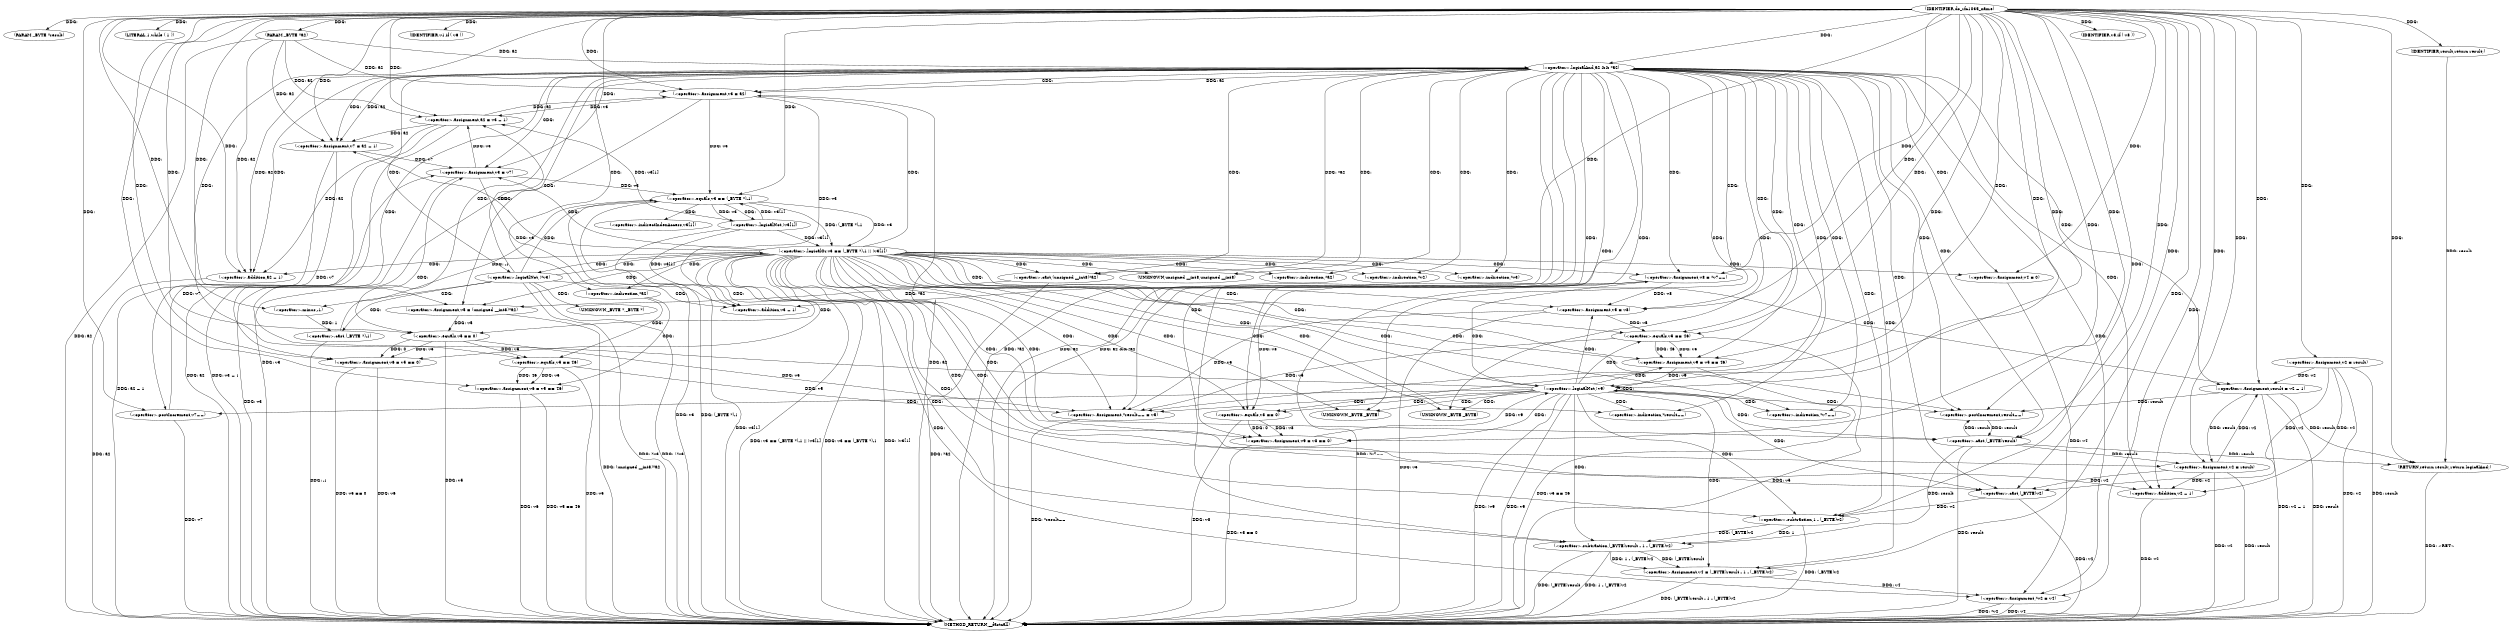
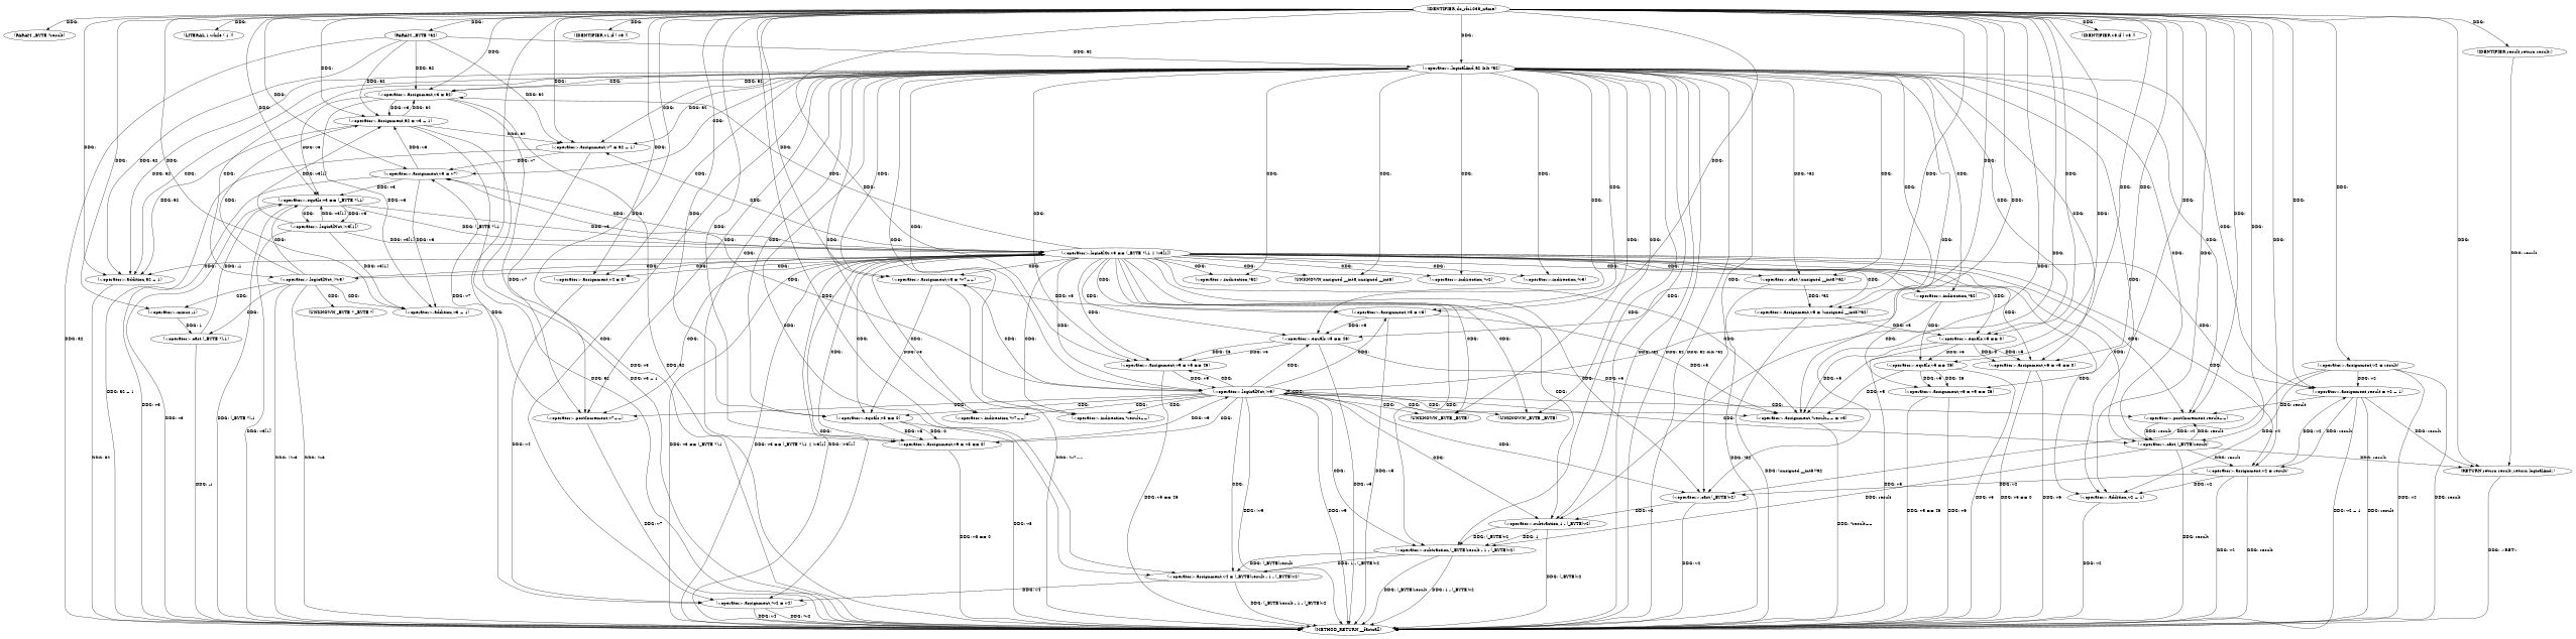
  digraph {
    n1 [label="(IDENTIFIER,do_rfc1035_name)"]
    n2 [label="(PARAM,_BYTE *result)"]
    n3 [label="(PARAM,_BYTE *a2)"]
    n4 [label="(<operator>.assignment,v2 = result)"]
    n5 [label="(<operator>.logicalAnd,a2 && *a2)"]
    n6 [label="(LITERAL,1,while ( 1 ))"]
    n7 [label="(<operator>.assignment,result = v2 + 1)"]
    n8 [label="(<operator>.addition,v2 + 1)"]
    n9 [label="(<operator>.assignment,v5 = (unsigned __int8)*a2)"]
    n10 [label="(<operator>.assignment,v6 = v5 == 0)"]
    n11 [label="(<operator>.equals,v5 == 0)"]
    n12 [label="(<operator>.assignment,v6 = v5 == 46)"]
    n13 [label="(<operator>.equals,v5 == 46)"]
    n14 [label="(IDENTIFIER,v1,if ( v6 ))"]
    n15 [label="(<operator>.assignment,v3 = a2)"]
    n16 [label="(<operator>.assignment,v4 = 0)"]
    n17 [label="(<operator>.assignment,v7 = a2 + 1)"]
    n18 [label="(<operator>.addition,a2 + 1)"]
    n19 [label="(<operator>.assignment,*result++ = v5)"]
    n20 [label="(<operator>.postIncrement,result++)"]
    n21 [label="(<operator>.assignment,v3 = v7)"]
    n22 [label="(<operator>.assignment,v4 = (_BYTE)result - 1 - (_BYTE)v2)"]
    n23 [label="(<operator>.cast,(_BYTE)result)"]
    n24 [label="(<operator>.subtraction,1 - (_BYTE)v2)"]
    n25 [label="(<operator>.cast,(_BYTE)v2)"]
    n26 [label="(<operator>.assignment,v8 = *v7++)"]
    n27 [label="(<operator>.postIncrement,v7++)"]
    n28 [label="(<operator>.assignment,v5 = v8)"]
    n29 [label="(<operator>.assignment,v9 = v8 == 0)"]
    n30 [label="(<operator>.equals,v8 == 0)"]
    n31 [label="(IDENTIFIER,v8,if ( v8 ))"]
    n32 [label="(<operator>.assignment,v9 = v5 == 46)"]
    n33 [label="(<operator>.equals,v5 == 46)"]
    n34 [label="(<operator>.logicalNot,!v9)"]
    n35 [label="(<operator>.assignment,*v2 = v4)"]
    n36 [label="(<operator>.assignment,a2 = v3 + 1)"]
    n37 [label="(<operator>.addition,v3 + 1)"]
    n38 [label="(<operator>.equals,v3 == (_BYTE *)-1)"]
    n39 [label="(<operator>.minus,-1)"]
    n40 [label="(<operator>.assignment,v2 = result)"]
    n41 [label="(RETURN,return result;,return logicalAnd;)"]
    n42 [label="(IDENTIFIER,result,return result;)"]
    n43 [label="(METHOD_RETURN,__fastcall)"]
    n44 [label="(<operator>.cast,(unsigned __int8)*a2)"]
    n45 [label="(<operator>.subtraction,(_BYTE)result - 1 - (_BYTE)v2)"]
    n46 [label="(<operator>.logicalNot,!*v3)"]
    n47 [label="(UNKNOWN,unsigned __int8,unsigned __int8)"]
    n48 [label="(<operator>.indirection,*a2)"]
    n49 [label="(<operator>.indirection,*a2)"]
    n50 [label="(<operator>.indirection,*result++)"]
    n51 [label="(UNKNOWN,_BYTE,_BYTE)"]
    n52 [label="(UNKNOWN,_BYTE,_BYTE)"]
    n53 [label="(<operator>.indirection,*v7++)"]
    n54 [label="(<operator>.indirection,*v2)"]
    n55 [label="(<operator>.indirection,*v3)"]
    n56 [label="(<operator>.logicalOr,v3 == (_BYTE *)-1 || !v3[1])"]
    n57 [label="(<operator>.logicalNot,!v3[1])"]
-   n58 [label="(<operator>.indirectIndexAccess,v3[1])"]
    n59 [label="(<operator>.cast,(_BYTE *)-1)"]
    n60 [label="(UNKNOWN,_BYTE *,_BYTE *)"]
    n1 -> n2 [label="DDG: "]
    n1 -> n3 [label="DDG: "]
    n1 -> n4 [label="DDG: "]
    n1 -> n5 [label="DDG: "]
    n1 -> n6 [label="DDG: "]
    n1 -> n7 [label="DDG: "]
    n1 -> n8 [label="DDG: "]
    n1 -> n9 [label="DDG: "]
    n1 -> n10 [label="DDG: "]
    n1 -> n11 [label="DDG: "]
    n1 -> n12 [label="DDG: "]
    n1 -> n13 [label="DDG: "]
    n1 -> n14 [label="DDG: "]
    n1 -> n15 [label="DDG: "]
    n1 -> n16 [label="DDG: "]
    n1 -> n17 [label="DDG: "]
    n1 -> n18 [label="DDG: "]
    n1 -> n19 [label="DDG: "]
    n1 -> n20 [label="DDG: "]
    n1 -> n21 [label="DDG: "]
    n1 -> n22 [label="DDG: "]
    n1 -> n23 [label="DDG: "]
    n1 -> n24 [label="DDG: "]
    n1 -> n25 [label="DDG: "]
    n1 -> n26 [label="DDG: "]
    n1 -> n27 [label="DDG: "]
    n1 -> n28 [label="DDG: "]
    n1 -> n29 [label="DDG: "]
    n1 -> n30 [label="DDG: "]
    n1 -> n31 [label="DDG: "]
    n1 -> n32 [label="DDG: "]
    n1 -> n33 [label="DDG: "]
    n1 -> n34 [label="DDG: "]
    n1 -> n35 [label="DDG: "]
    n1 -> n36 [label="DDG: "]
    n1 -> n37 [label="DDG: "]
    n1 -> n38 [label="DDG: "]
    n1 -> n39 [label="DDG: "]
    n1 -> n40 [label="DDG: "]
    n1 -> n41 [label="DDG: "]
    n1 -> n42 [label="DDG: "]
    n3 -> n5 [label="DDG: a2"]
    n3 -> n15 [label="DDG: a2"]
    n3 -> n17 [label="DDG: a2"]
    n3 -> n18 [label="DDG: a2"]
    n3 -> n36 [label="DDG: a2"]
    n3 -> n43 [label="DDG: a2"]
    n4 -> n7 [label="DDG: v2"]
    n4 -> n8 [label="DDG: v2"]
    n4 -> n25 [label="DDG: v2"]
    n4 -> n43 [label="DDG: v2"]
    n4 -> n43 [label="DDG: result"]
    n5 -> n7 [label="CDG: "]
    n5 -> n8 [label="CDG: "]
    n5 -> n9 [label="CDG: "]
    n5 -> n10 [label="CDG: "]
    n5 -> n11 [label="CDG: "]
    n5 -> n15 [label="DDG: a2"]
    n5 -> n15 [label="CDG: "]
    n5 -> n16 [label="CDG: "]
    n5 -> n17 [label="DDG: a2"]
    n5 -> n17 [label="CDG: "]
    n5 -> n18 [label="DDG: a2"]
    n5 -> n18 [label="CDG: "]
    n5 -> n19 [label="CDG: "]
    n5 -> n20 [label="CDG: "]
    n5 -> n21 [label="CDG: "]
    n5 -> n22 [label="CDG: "]
    n5 -> n23 [label="CDG: "]
    n5 -> n24 [label="CDG: "]
    n5 -> n25 [label="CDG: "]
    n5 -> n26 [label="CDG: "]
+   n5 -> n27 [label="CDG: "]
    n5 -> n28 [label="CDG: "]
    n5 -> n29 [label="CDG: "]
    n5 -> n30 [label="CDG: "]
    n5 -> n32 [label="CDG: "]
    n5 -> n33 [label="CDG: "]
    n5 -> n34 [label="CDG: "]
    n5 -> n35 [label="CDG: "]
    n5 -> n43 [label="DDG: *a2"]
    n5 -> n43 [label="DDG: a2"]
    n5 -> n43 [label="DDG: a2 && *a2"]
    n5 -> n44 [label="DDG: *a2"]
    n5 -> n44 [label="CDG: "]
    n5 -> n45 [label="CDG: "]
    n5 -> n46 [label="CDG: "]
    n5 -> n47 [label="CDG: "]
    n5 -> n48 [label="CDG: "]
    n5 -> n49 [label="CDG: "]
    n5 -> n50 [label="CDG: "]
    n5 -> n51 [label="CDG: "]
    n5 -> n52 [label="CDG: "]
    n5 -> n53 [label="CDG: "]
    n5 -> n54 [label="CDG: "]
    n5 -> n55 [label="CDG: "]
    n7 -> n20 [label="DDG: result"]
    n7 -> n40 [label="DDG: result"]
    n7 -> n41 [label="DDG: result"]
    n7 -> n43 [label="DDG: result"]
    n7 -> n43 [label="DDG: v2 + 1"]
    n8 -> n43 [label="DDG: v2"]
    n9 -> n11 [label="DDG: v5"]
    n9 -> n43 [label="DDG: (unsigned __int8)*a2"]
    n10 -> n43 [label="DDG: v6"]
    n10 -> n43 [label="DDG: v5 == 0"]
    n11 -> n10 [label="DDG: v5"]
    n11 -> n10 [label="DDG: 0"]
    n11 -> n13 [label="DDG: v5"]
    n11 -> n19 [label="DDG: v5"]
    n11 -> n43 [label="DDG: v5"]
    n12 -> n43 [label="DDG: v6"]
    n12 -> n43 [label="DDG: v5 == 46"]
    n13 -> n12 [label="DDG: v5"]
    n13 -> n12 [label="DDG: 46"]
    n13 -> n19 [label="DDG: v5"]
    n13 -> n43 [label="DDG: v5"]
    n15 -> n36 [label="DDG: v3"]
    n15 -> n37 [label="DDG: v3"]
    n15 -> n38 [label="DDG: v3"]
    n15 -> n43 [label="DDG: v3"]
    n15 -> n43 [label="DDG: a2"]
    n16 -> n35 [label="DDG: v4"]
    n17 -> n21 [label="DDG: v7"]
    n17 -> n27 [label="DDG: v7"]
    n17 -> n43 [label="DDG: a2 + 1"]
    n18 -> n43 [label="DDG: a2"]
    n19 -> n43 [label="DDG: *result++"]
    n20 -> n23 [label="DDG: result"]
    n21 -> n36 [label="DDG: v3"]
    n21 -> n37 [label="DDG: v3"]
    n21 -> n38 [label="DDG: v3"]
    n21 -> n43 [label="DDG: v3"]
    n22 -> n35 [label="DDG: v4"]
    n22 -> n43 [label="DDG: (_BYTE)result - 1 - (_BYTE)v2"]
    n23 -> n20 [label="DDG: result"]
    n23 -> n40 [label="DDG: result"]
    n23 -> n41 [label="DDG: result"]
    n23 -> n43 [label="DDG: result"]
    n23 -> n45 [label="DDG: result"]
    n24 -> n43 [label="DDG: (_BYTE)v2"]
    n24 -> n45 [label="DDG: 1"]
    n24 -> n45 [label="DDG: (_BYTE)v2"]
    n25 -> n24 [label="DDG: v2"]
    n25 -> n43 [label="DDG: v2"]
    n26 -> n28 [label="DDG: v8"]
    n26 -> n30 [label="DDG: v8"]
    n26 -> n43 [label="DDG: *v7++"]
    n27 -> n21 [label="DDG: v7"]
    n27 -> n43 [label="DDG: v7"]
    n28 -> n19 [label="DDG: v5"]
    n28 -> n33 [label="DDG: v5"]
    n28 -> n43 [label="DDG: v5"]
    n29 -> n34 [label="DDG: v9"]
    n29 -> n43 [label="DDG: v8 == 0"]
    n30 -> n29 [label="DDG: v8"]
    n30 -> n29 [label="DDG: 0"]
    n30 -> n43 [label="DDG: v8"]
    n32 -> n34 [label="DDG: v9"]
    n32 -> n43 [label="DDG: v5 == 46"]
    n33 -> n19 [label="DDG: v5"]
    n33 -> n32 [label="DDG: v5"]
    n33 -> n32 [label="DDG: 46"]
    n33 -> n43 [label="DDG: v5"]
    n34 -> n19 [label="CDG: "]
    n34 -> n20 [label="CDG: "]
    n34 -> n21 [label="CDG: "]
    n34 -> n22 [label="CDG: "]
    n34 -> n23 [label="CDG: "]
    n34 -> n24 [label="CDG: "]
    n34 -> n25 [label="CDG: "]
    n34 -> n26 [label="CDG: "]
    n34 -> n27 [label="CDG: "]
    n34 -> n28 [label="CDG: "]
    n34 -> n29 [label="CDG: "]
    n34 -> n30 [label="CDG: "]
    n34 -> n32 [label="CDG: "]
    n34 -> n33 [label="CDG: "]
    n34 -> n34 [label="CDG: "]
    n34 -> n43 [label="DDG: !v9"]
    n34 -> n43 [label="DDG: v9"]
    n34 -> n45 [label="CDG: "]
    n34 -> n50 [label="CDG: "]
    n34 -> n51 [label="CDG: "]
    n34 -> n52 [label="CDG: "]
    n34 -> n53 [label="CDG: "]
    n35 -> n43 [label="DDG: *v2"]
    n35 -> n43 [label="DDG: v4"]
    n36 -> n15 [label="DDG: a2"]
    n36 -> n17 [label="DDG: a2"]
    n36 -> n18 [label="DDG: a2"]
    n36 -> n43 [label="DDG: a2"]
    n36 -> n43 [label="DDG: v3 + 1"]
    n38 -> n43 [label="DDG: v3"]
    n38 -> n43 [label="DDG: (_BYTE *)-1"]
    n38 -> n56 [label="DDG: v3"]
    n38 -> n56 [label="DDG: (_BYTE *)-1"]
    n38 -> n57 [label="DDG: v3"]
    n38 -> n57 [label="CDG: "]
-   n38 -> n58 [label="CDG: "]
    n39 -> n59 [label="DDG: 1"]
    n40 -> n7 [label="DDG: v2"]
    n40 -> n8 [label="DDG: v2"]
    n40 -> n25 [label="DDG: v2"]
    n40 -> n43 [label="DDG: v2"]
    n40 -> n43 [label="DDG: result"]
    n41 -> n43 [label="DDG: <RET>"]
    n42 -> n41 [label="DDG: result"]
    n44 -> n9 [label="DDG: *a2"]
    n44 -> n43 [label="DDG: *a2"]
    n45 -> n22 [label="DDG: (_BYTE)result"]
    n45 -> n22 [label="DDG: 1 - (_BYTE)v2"]
    n45 -> n43 [label="DDG: 1 - (_BYTE)v2"]
    n45 -> n43 [label="DDG: (_BYTE)result"]
    n46 -> n36 [label="CDG: "]
    n46 -> n37 [label="CDG: "]
    n46 -> n38 [label="CDG: "]
    n46 -> n39 [label="CDG: "]
    n46 -> n43 [label="DDG: !*v3"]
    n46 -> n43 [label="DDG: *v3"]
    n46 -> n56 [label="CDG: "]
    n46 -> n59 [label="CDG: "]
    n46 -> n60 [label="CDG: "]
    n49 -> n12 [label="CDG: "]
    n49 -> n13 [label="CDG: "]
    n56 -> n7 [label="CDG: "]
    n56 -> n8 [label="CDG: "]
    n56 -> n9 [label="CDG: "]
    n56 -> n10 [label="CDG: "]
    n56 -> n11 [label="CDG: "]
    n56 -> n15 [label="CDG: "]
    n56 -> n16 [label="CDG: "]
    n56 -> n17 [label="CDG: "]
    n56 -> n18 [label="CDG: "]
    n56 -> n19 [label="CDG: "]
    n56 -> n20 [label="CDG: "]
    n56 -> n21 [label="CDG: "]
    n56 -> n23 [label="CDG: "]
    n56 -> n24 [label="CDG: "]
    n56 -> n25 [label="CDG: "]
    n56 -> n26 [label="CDG: "]
+   n56 -> n27 [label="CDG: "]
    n56 -> n28 [label="CDG: "]
    n56 -> n29 [label="CDG: "]
    n56 -> n30 [label="CDG: "]
    n56 -> n32 [label="CDG: "]
    n56 -> n33 [label="CDG: "]
    n56 -> n34 [label="CDG: "]
    n56 -> n35 [label="CDG: "]
    n56 -> n40 [label="CDG: "]
    n56 -> n43 [label="DDG: v3 == (_BYTE *)-1"]
    n56 -> n43 [label="DDG: v3 == (_BYTE *)-1 || !v3[1]"]
    n56 -> n43 [label="DDG: !v3[1]"]
    n56 -> n44 [label="CDG: "]
    n56 -> n45 [label="CDG: "]
    n56 -> n46 [label="CDG: "]
    n56 -> n47 [label="CDG: "]
    n56 -> n48 [label="CDG: "]
    n56 -> n49 [label="CDG: "]
    n56 -> n50 [label="CDG: "]
    n56 -> n51 [label="CDG: "]
    n56 -> n52 [label="CDG: "]
    n56 -> n53 [label="CDG: "]
    n56 -> n54 [label="CDG: "]
    n56 -> n55 [label="CDG: "]
    n57 -> n36 [label="DDG: v3[1]"]
    n57 -> n37 [label="DDG: v3[1]"]
    n57 -> n38 [label="DDG: v3[1]"]
    n57 -> n43 [label="DDG: v3[1]"]
    n57 -> n56 [label="DDG: v3[1]"]
    n59 -> n38 [label="DDG: -1"]
    n59 -> n43 [label="DDG: -1"]
  }
